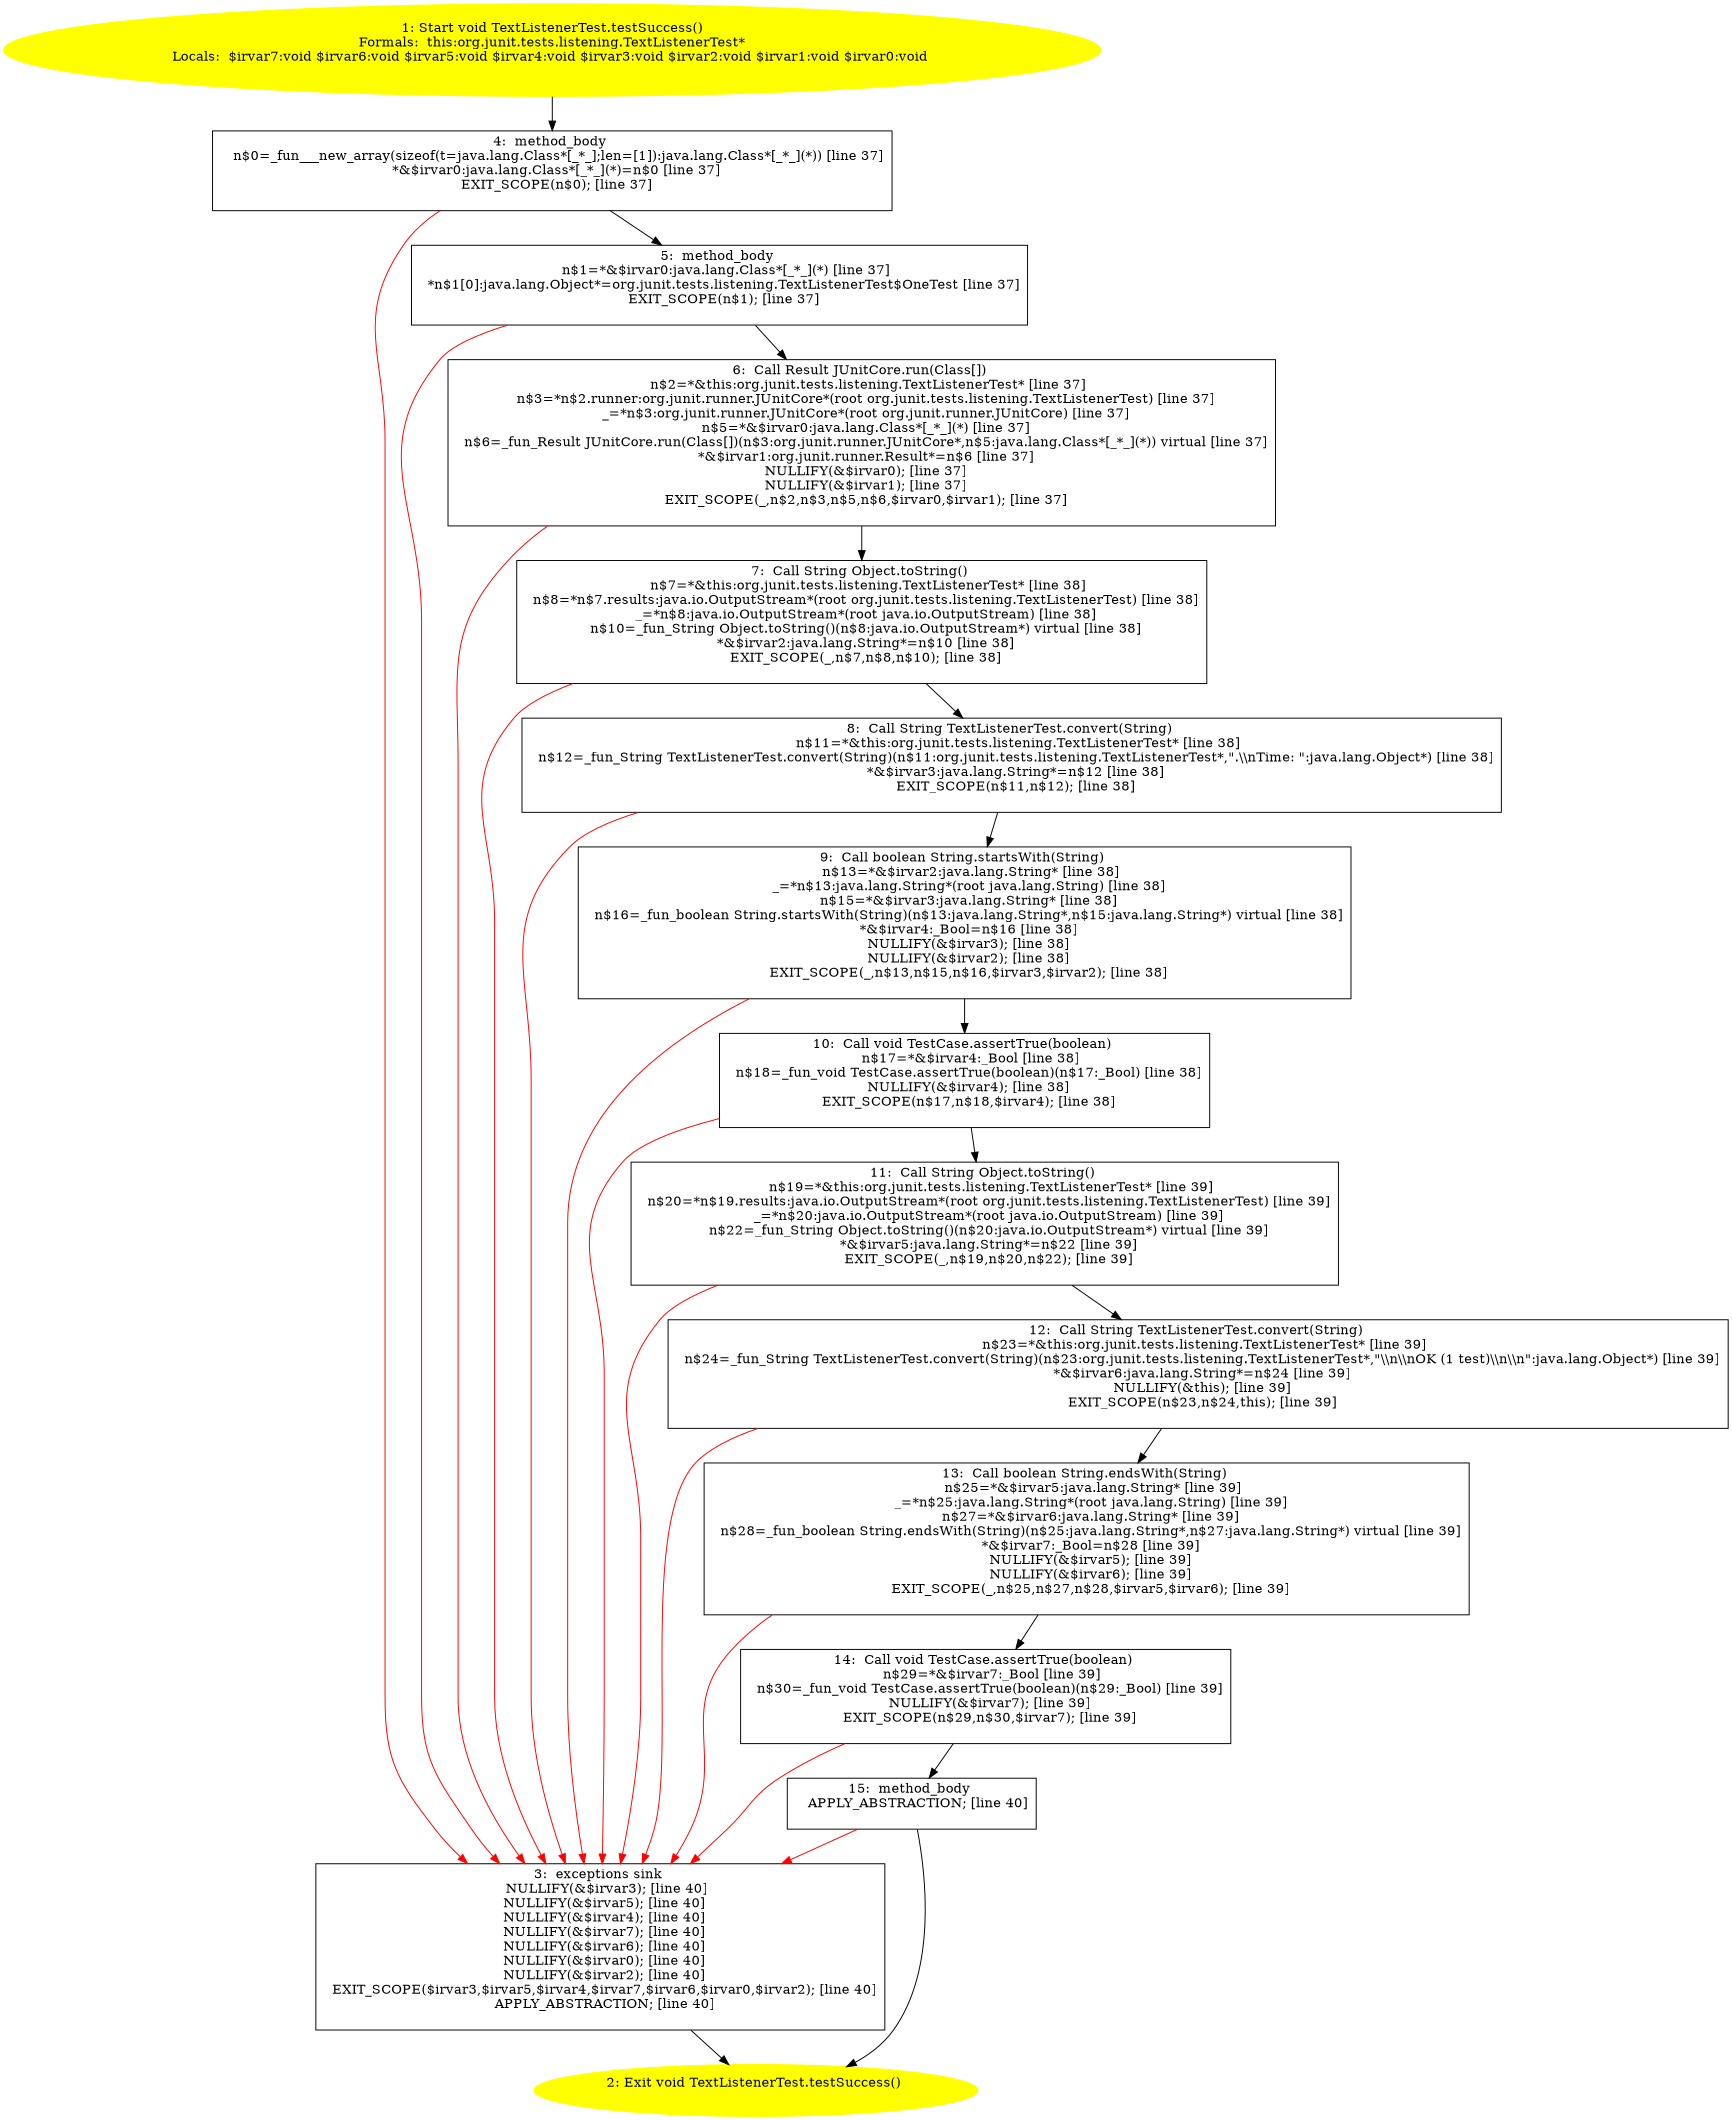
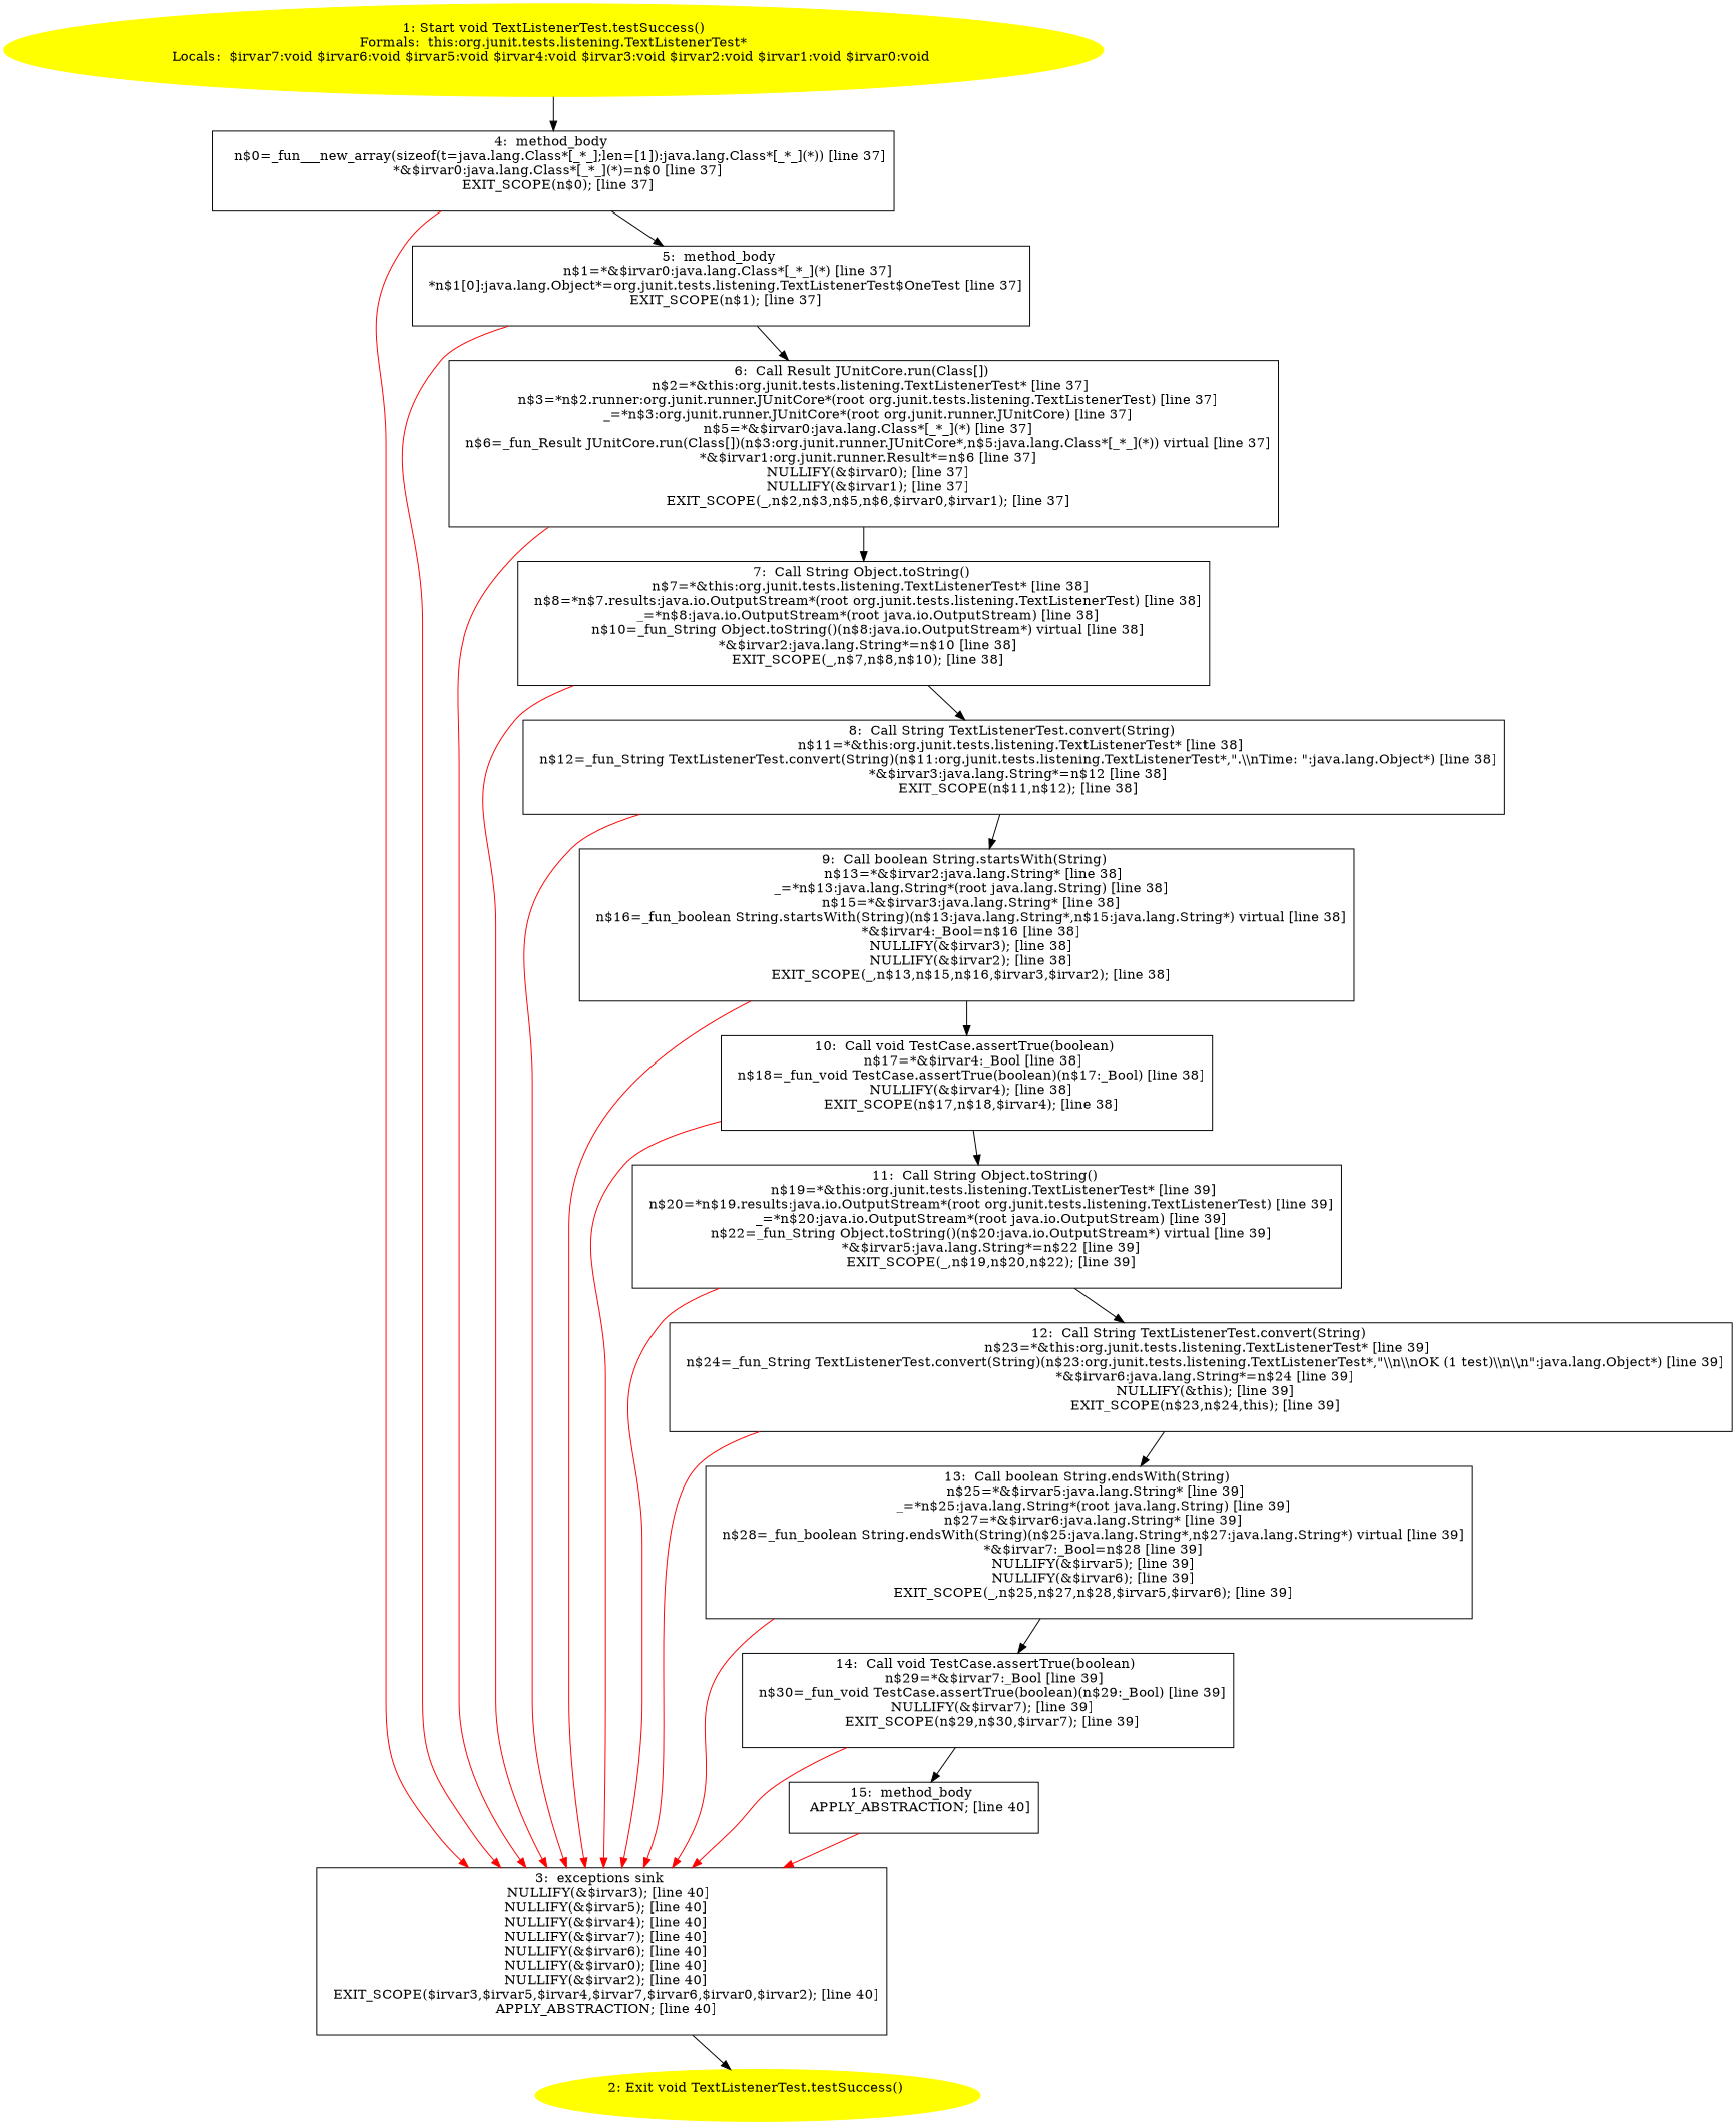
  digraph {
    node [shape=box]
    n1 [color=yellow label="1: Start void TextListenerTest.testSuccess()\nFormals:  this:org.junit.tests.listening.TextListenerTest*\nLocals:  $irvar7:void $irvar6:void $irvar5:void $irvar4:void $irvar3:void $irvar2:void $irvar1:void $irvar0:void \n  " style=filled shape=""]
    n2 [label="4:  method_body \n   n$0=_fun___new_array(sizeof(t=java.lang.Class*[_*_];len=[1]):java.lang.Class*[_*_](*)) [line 37]\n  *&$irvar0:java.lang.Class*[_*_](*)=n$0 [line 37]\n  EXIT_SCOPE(n$0); [line 37]\n "]
    n3 [label="3:  exceptions sink \n   NULLIFY(&$irvar3); [line 40]\n  NULLIFY(&$irvar5); [line 40]\n  NULLIFY(&$irvar4); [line 40]\n  NULLIFY(&$irvar7); [line 40]\n  NULLIFY(&$irvar6); [line 40]\n  NULLIFY(&$irvar0); [line 40]\n  NULLIFY(&$irvar2); [line 40]\n  EXIT_SCOPE($irvar3,$irvar5,$irvar4,$irvar7,$irvar6,$irvar0,$irvar2); [line 40]\n  APPLY_ABSTRACTION; [line 40]\n "]
    n4 [label="5:  method_body \n   n$1=*&$irvar0:java.lang.Class*[_*_](*) [line 37]\n  *n$1[0]:java.lang.Object*=org.junit.tests.listening.TextListenerTest$OneTest [line 37]\n  EXIT_SCOPE(n$1); [line 37]\n "]
    n5 [color=yellow label="2: Exit void TextListenerTest.testSuccess() \n  " style=filled shape=""]
    n6 [label="6:  Call Result JUnitCore.run(Class[]) \n   n$2=*&this:org.junit.tests.listening.TextListenerTest* [line 37]\n  n$3=*n$2.runner:org.junit.runner.JUnitCore*(root org.junit.tests.listening.TextListenerTest) [line 37]\n  _=*n$3:org.junit.runner.JUnitCore*(root org.junit.runner.JUnitCore) [line 37]\n  n$5=*&$irvar0:java.lang.Class*[_*_](*) [line 37]\n  n$6=_fun_Result JUnitCore.run(Class[])(n$3:org.junit.runner.JUnitCore*,n$5:java.lang.Class*[_*_](*)) virtual [line 37]\n  *&$irvar1:org.junit.runner.Result*=n$6 [line 37]\n  NULLIFY(&$irvar0); [line 37]\n  NULLIFY(&$irvar1); [line 37]\n  EXIT_SCOPE(_,n$2,n$3,n$5,n$6,$irvar0,$irvar1); [line 37]\n "]
    n7 [label="7:  Call String Object.toString() \n   n$7=*&this:org.junit.tests.listening.TextListenerTest* [line 38]\n  n$8=*n$7.results:java.io.OutputStream*(root org.junit.tests.listening.TextListenerTest) [line 38]\n  _=*n$8:java.io.OutputStream*(root java.io.OutputStream) [line 38]\n  n$10=_fun_String Object.toString()(n$8:java.io.OutputStream*) virtual [line 38]\n  *&$irvar2:java.lang.String*=n$10 [line 38]\n  EXIT_SCOPE(_,n$7,n$8,n$10); [line 38]\n "]
    n8 [label="8:  Call String TextListenerTest.convert(String) \n   n$11=*&this:org.junit.tests.listening.TextListenerTest* [line 38]\n  n$12=_fun_String TextListenerTest.convert(String)(n$11:org.junit.tests.listening.TextListenerTest*,\".\\\\nTime: \":java.lang.Object*) [line 38]\n  *&$irvar3:java.lang.String*=n$12 [line 38]\n  EXIT_SCOPE(n$11,n$12); [line 38]\n "]
    n9 [label="9:  Call boolean String.startsWith(String) \n   n$13=*&$irvar2:java.lang.String* [line 38]\n  _=*n$13:java.lang.String*(root java.lang.String) [line 38]\n  n$15=*&$irvar3:java.lang.String* [line 38]\n  n$16=_fun_boolean String.startsWith(String)(n$13:java.lang.String*,n$15:java.lang.String*) virtual [line 38]\n  *&$irvar4:_Bool=n$16 [line 38]\n  NULLIFY(&$irvar3); [line 38]\n  NULLIFY(&$irvar2); [line 38]\n  EXIT_SCOPE(_,n$13,n$15,n$16,$irvar3,$irvar2); [line 38]\n "]
    n10 [label="10:  Call void TestCase.assertTrue(boolean) \n   n$17=*&$irvar4:_Bool [line 38]\n  n$18=_fun_void TestCase.assertTrue(boolean)(n$17:_Bool) [line 38]\n  NULLIFY(&$irvar4); [line 38]\n  EXIT_SCOPE(n$17,n$18,$irvar4); [line 38]\n "]
    n11 [label="11:  Call String Object.toString() \n   n$19=*&this:org.junit.tests.listening.TextListenerTest* [line 39]\n  n$20=*n$19.results:java.io.OutputStream*(root org.junit.tests.listening.TextListenerTest) [line 39]\n  _=*n$20:java.io.OutputStream*(root java.io.OutputStream) [line 39]\n  n$22=_fun_String Object.toString()(n$20:java.io.OutputStream*) virtual [line 39]\n  *&$irvar5:java.lang.String*=n$22 [line 39]\n  EXIT_SCOPE(_,n$19,n$20,n$22); [line 39]\n "]
    n12 [label="12:  Call String TextListenerTest.convert(String) \n   n$23=*&this:org.junit.tests.listening.TextListenerTest* [line 39]\n  n$24=_fun_String TextListenerTest.convert(String)(n$23:org.junit.tests.listening.TextListenerTest*,\"\\\\n\\\\nOK (1 test)\\\\n\\\\n\":java.lang.Object*) [line 39]\n  *&$irvar6:java.lang.String*=n$24 [line 39]\n  NULLIFY(&this); [line 39]\n  EXIT_SCOPE(n$23,n$24,this); [line 39]\n "]
    n13 [label="13:  Call boolean String.endsWith(String) \n   n$25=*&$irvar5:java.lang.String* [line 39]\n  _=*n$25:java.lang.String*(root java.lang.String) [line 39]\n  n$27=*&$irvar6:java.lang.String* [line 39]\n  n$28=_fun_boolean String.endsWith(String)(n$25:java.lang.String*,n$27:java.lang.String*) virtual [line 39]\n  *&$irvar7:_Bool=n$28 [line 39]\n  NULLIFY(&$irvar5); [line 39]\n  NULLIFY(&$irvar6); [line 39]\n  EXIT_SCOPE(_,n$25,n$27,n$28,$irvar5,$irvar6); [line 39]\n "]
    n14 [label="14:  Call void TestCase.assertTrue(boolean) \n   n$29=*&$irvar7:_Bool [line 39]\n  n$30=_fun_void TestCase.assertTrue(boolean)(n$29:_Bool) [line 39]\n  NULLIFY(&$irvar7); [line 39]\n  EXIT_SCOPE(n$29,n$30,$irvar7); [line 39]\n "]
    n15 [label="15:  method_body \n   APPLY_ABSTRACTION; [line 40]\n "]
    n1 -> n2
    n2 -> n3 [color=red]
    n2 -> n4
    n3 -> n5
    n4 -> n3 [color=red]
    n4 -> n6
    n6 -> n3 [color=red]
    n6 -> n7
    n7 -> n3 [color=red]
    n7 -> n8
    n8 -> n3 [color=red]
    n8 -> n9
    n9 -> n3 [color=red]
    n9 -> n10
    n10 -> n3 [color=red]
    n10 -> n11
    n11 -> n3 [color=red]
    n11 -> n12
    n12 -> n3 [color=red]
    n12 -> n13
    n13 -> n3 [color=red]
    n13 -> n14
    n14 -> n3 [color=red]
    n14 -> n15
    n15 -> n3 [color=red]
-   n15 -> n5
  }
